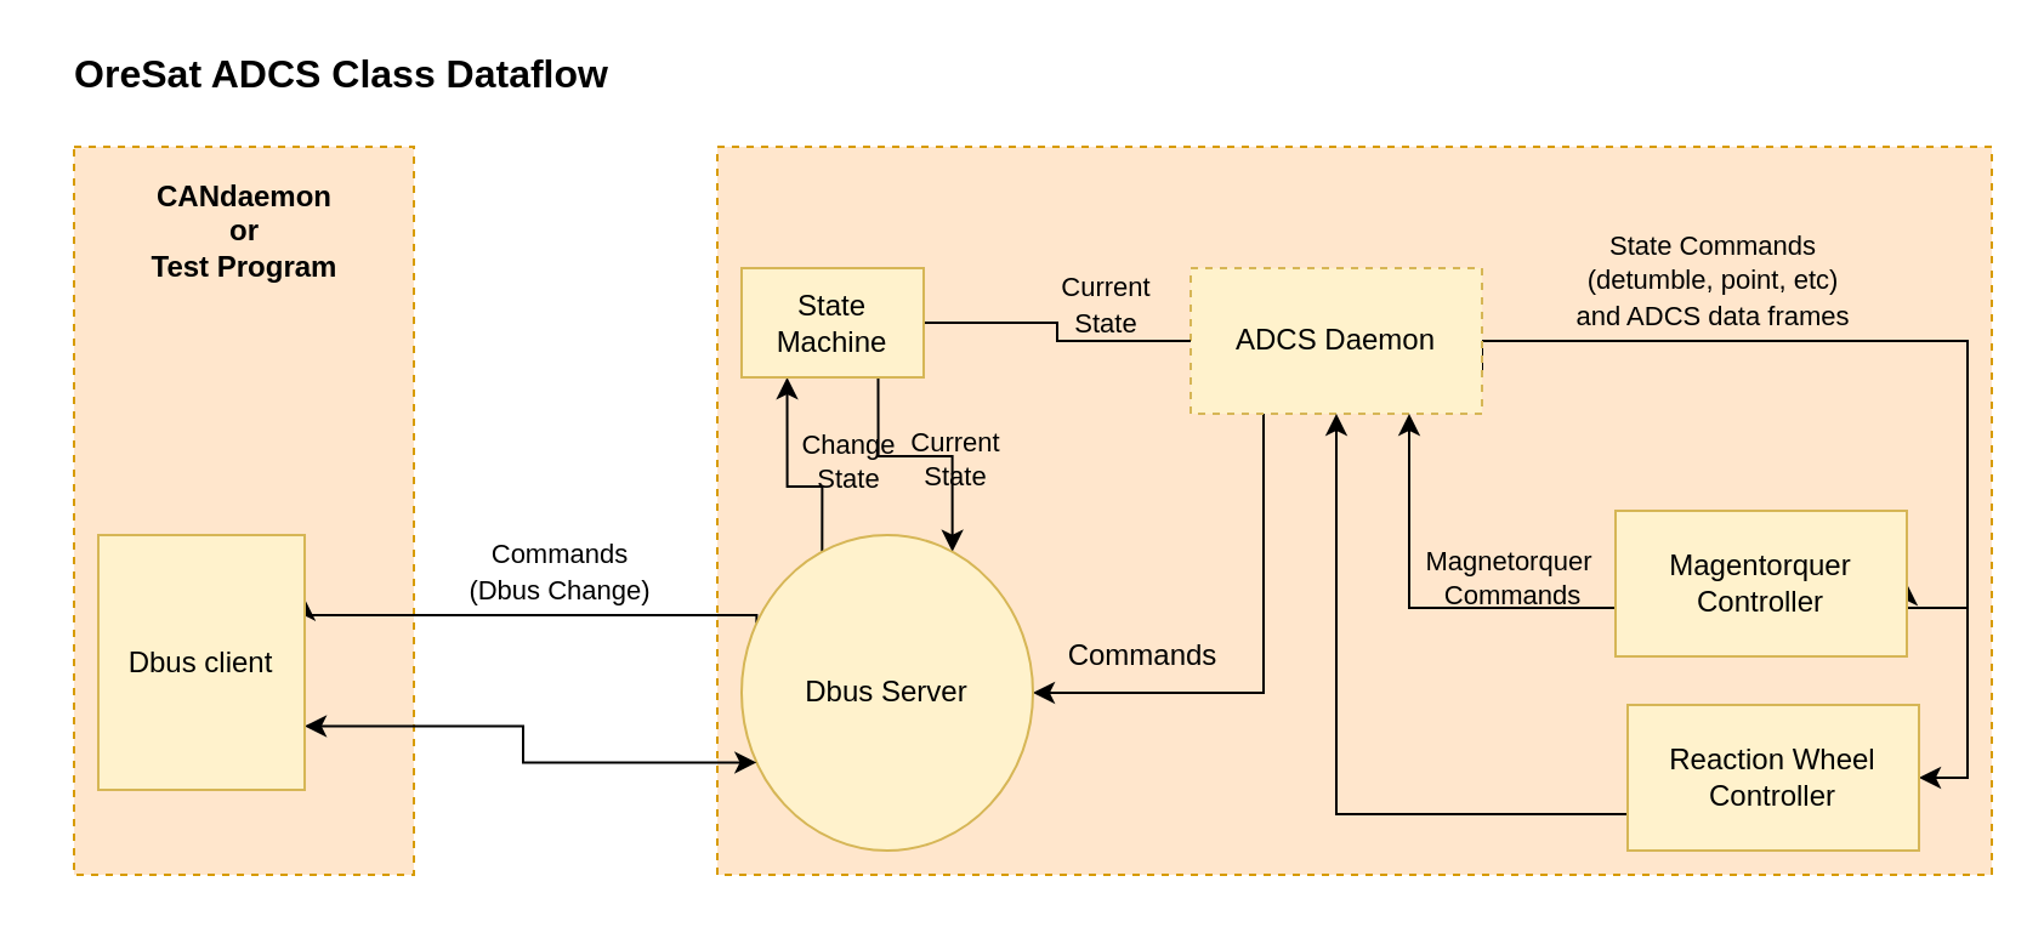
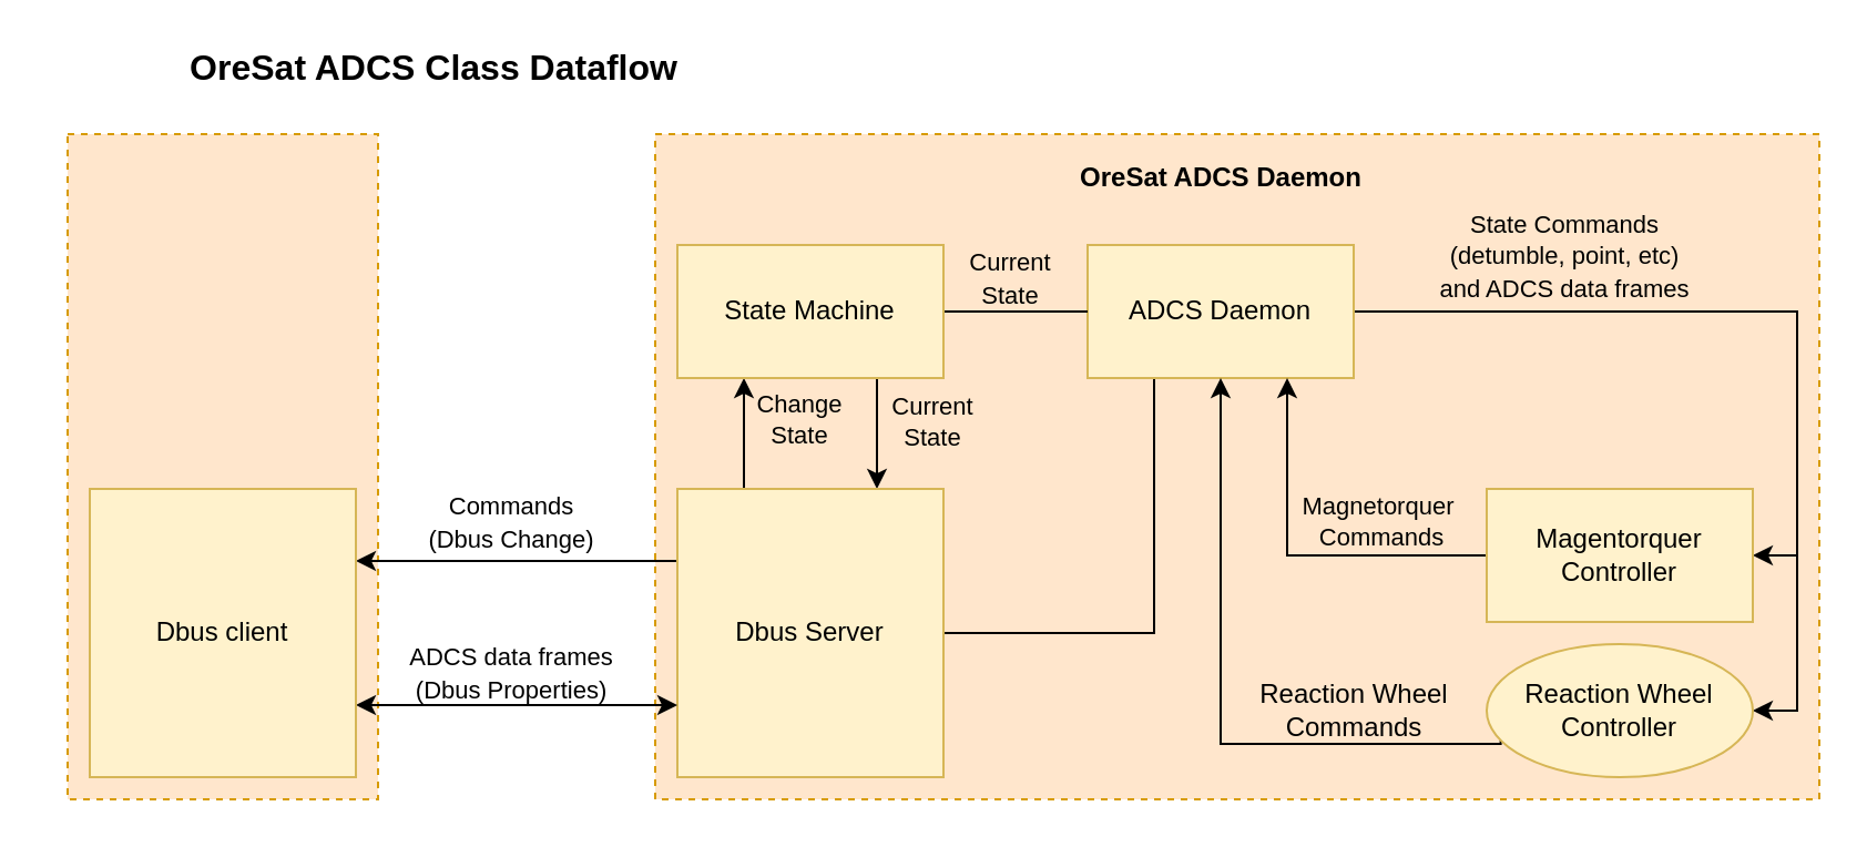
  <mxCell id="0" />
  <mxCell id="1" parent="0" />
  <mxCell id="2" value="" style="rounded=0;whiteSpace=wrap;html=1;dashed=1;labelBackgroundColor=none;fillColor=#ffe6cc;strokeColor=#d79b00;" parent="1" vertex="1"><mxGeometry x="30" y="60" width="140" height="300" as="geometry" /></mxCell>
  <mxCell id="3" value="" style="rounded=0;whiteSpace=wrap;html=1;dashed=1;fillColor=#ffe6cc;strokeColor=#d79b00;" parent="1" vertex="1"><mxGeometry x="295" y="60" width="525" height="300" as="geometry" /></mxCell>
  <mxCell id="4" value="" style="edgeStyle=orthogonalEdgeStyle;rounded=0;orthogonalLoop=1;jettySize=auto;html=1;startArrow=none;startFill=0;endArrow=classic;endFill=1;entryX=1;entryY=0.5;entryDx=0;entryDy=0;exitX=1;exitY=0.75;exitDx=0;exitDy=0;" parent="1" source="7" target="20" edge="1"><mxGeometry relative="1" as="geometry"><mxPoint x="820" y="250" as="targetPoint" /><Array as="points"><mxPoint x="610" y="140" /><mxPoint x="810" y="140" /><mxPoint x="810" y="250" /></Array></mxGeometry></mxCell>
  <mxCell id="5" value="" style="edgeStyle=orthogonalEdgeStyle;rounded=0;orthogonalLoop=1;jettySize=auto;html=1;startArrow=none;startFill=0;endArrow=classic;endFill=1;entryX=1;entryY=0.5;entryDx=0;entryDy=0;" parent="1" source="7" target="22" edge="1"><mxGeometry relative="1" as="geometry"><mxPoint x="505" y="110" as="targetPoint" /><Array as="points"><mxPoint x="810" y="140" /><mxPoint x="810" y="320" /></Array></mxGeometry></mxCell>
- <mxCell id="6" value="" style="edgeStyle=orthogonalEdgeStyle;rounded=0;orthogonalLoop=1;jettySize=auto;html=1;entryX=1;entryY=0.5;entryDx=0;entryDy=0;exitX=0.25;exitY=1;exitDx=0;exitDy=0;" edge="1" parent="1" source="7" target="13"><mxGeometry relative="1" as="geometry"><mxPoint x="550" y="250" as="targetPoint" /><Array as="points"><mxPoint x="520" y="285" /></Array></mxGeometry></mxCell>
- <mxCell id="7" value="ADCS Daemon" style="rounded=0;whiteSpace=wrap;html=1;fillColor=#fff2cc;strokeColor=#d6b656;dashed=1;" parent="1" vertex="1"><mxGeometry x="490" y="110" width="120" height="60" as="geometry" /></mxCell>
+ <mxCell id="6" value="" style="edgeStyle=orthogonalEdgeStyle;rounded=0;orthogonalLoop=1;jettySize=auto;html=1;entryX=1;entryY=0.5;entryDx=0;entryDy=0;exitX=0.25;exitY=1;exitDx=0;exitDy=0;endArrow=none;" edge="1" parent="1" source="7" target="13"><mxGeometry relative="1" as="geometry"><mxPoint x="550" y="250" as="targetPoint" /><Array as="points"><mxPoint x="520" y="285" /></Array></mxGeometry></mxCell>
+ <mxCell id="7" value="ADCS Daemon" style="rounded=0;whiteSpace=wrap;html=1;fillColor=#fff2cc;strokeColor=#d6b656;" parent="1" vertex="1"><mxGeometry x="490" y="110" width="120" height="60" as="geometry" /></mxCell>
  <mxCell id="8" value="" style="edgeStyle=orthogonalEdgeStyle;rounded=0;orthogonalLoop=1;jettySize=auto;html=1;startArrow=classic;startFill=1;endArrow=none;endFill=0;entryX=0.75;entryY=1;entryDx=0;entryDy=0;exitX=0.75;exitY=0;exitDx=0;exitDy=0;" parent="1" source="13" target="17" edge="1"><mxGeometry relative="1" as="geometry"><mxPoint x="268" y="236" as="sourcePoint" /></mxGeometry></mxCell>
  <mxCell id="9" value="Current&lt;br&gt;State" style="edgeLabel;html=1;align=center;verticalAlign=middle;resizable=0;points=[];labelBackgroundColor=none;" parent="8" vertex="1" connectable="0"><mxGeometry x="0.259" relative="1" as="geometry"><mxPoint x="24.97" y="0.72" as="offset" /></mxGeometry></mxCell>
  <mxCell id="10" value="" style="edgeStyle=orthogonalEdgeStyle;rounded=0;orthogonalLoop=1;jettySize=auto;html=1;startArrow=none;startFill=0;endArrow=classic;endFill=1;entryX=0.25;entryY=1;entryDx=0;entryDy=0;exitX=0.25;exitY=0;exitDx=0;exitDy=0;" parent="1" source="13" target="17" edge="1"><mxGeometry relative="1" as="geometry"><mxPoint x="210" y="390" as="sourcePoint" /><Array as="points"><mxPoint x="335" y="200" /><mxPoint x="335" y="200" /></Array></mxGeometry></mxCell>
  <mxCell id="11" value="&lt;font style=&quot;font-size: 11px&quot;&gt;Change&lt;br&gt;State&lt;/font&gt;" style="edgeLabel;html=1;align=center;verticalAlign=middle;resizable=0;points=[];labelBackgroundColor=none;" parent="10" vertex="1" connectable="0"><mxGeometry x="0.163" relative="1" as="geometry"><mxPoint x="24.98" y="-2.03" as="offset" /></mxGeometry></mxCell>
  <mxCell id="12" value="" style="edgeStyle=orthogonalEdgeStyle;rounded=0;orthogonalLoop=1;jettySize=auto;html=1;startArrow=none;startFill=0;endArrow=classic;endFill=1;entryX=1;entryY=0.25;entryDx=0;entryDy=0;exitX=0;exitY=0.25;exitDx=0;exitDy=0;" parent="1" source="13" target="15" edge="1"><mxGeometry relative="1" as="geometry"><Array as="points"><mxPoint x="230" y="253" /><mxPoint x="230" y="253" /></Array></mxGeometry></mxCell>
- <mxCell id="13" value="Dbus Server" style="ellipse;whiteSpace=wrap;html=1;fillColor=#fff2cc;strokeColor=#d6b656;" parent="1" vertex="1"><mxGeometry x="305" y="220" width="120" height="130" as="geometry" /></mxCell>
+ <mxCell id="13" value="Dbus Server" style="rounded=0;whiteSpace=wrap;html=1;fillColor=#fff2cc;strokeColor=#d6b656;" parent="1" vertex="1"><mxGeometry x="305" y="220" width="120" height="130" as="geometry" /></mxCell>
  <mxCell id="14" value="" style="edgeStyle=orthogonalEdgeStyle;rounded=0;orthogonalLoop=1;jettySize=auto;html=1;startArrow=classic;startFill=1;endArrow=classic;endFill=1;exitX=1;exitY=0.75;exitDx=0;exitDy=0;entryX=0;entryY=0.75;entryDx=0;entryDy=0;" parent="1" source="15" target="13" edge="1"><mxGeometry relative="1" as="geometry"><mxPoint x="305" y="300" as="targetPoint" /><Array as="points" /></mxGeometry></mxCell>
- <mxCell id="15" value="Dbus client" style="rounded=0;whiteSpace=wrap;html=1;fillColor=#fff2cc;strokeColor=#d6b656;" parent="1" vertex="1"><mxGeometry x="40" y="220" width="85" height="105" as="geometry" /></mxCell>
+ <mxCell id="15" value="Dbus client" style="rounded=0;whiteSpace=wrap;html=1;fillColor=#fff2cc;strokeColor=#d6b656;" parent="1" vertex="1"><mxGeometry x="40" y="220" width="120" height="130" as="geometry" /></mxCell>
  <mxCell id="16" value="" style="edgeStyle=orthogonalEdgeStyle;rounded=0;orthogonalLoop=1;jettySize=auto;html=1;startArrow=none;startFill=0;endArrow=none;endFill=1;" parent="1" source="17" target="7" edge="1"><mxGeometry relative="1" as="geometry" /></mxCell>
- <mxCell id="17" value="State Machine" style="rounded=0;whiteSpace=wrap;html=1;fillColor=#fff2cc;strokeColor=#d6b656;" parent="1" vertex="1"><mxGeometry x="305" y="110" width="75" height="45" as="geometry" /></mxCell>
+ <mxCell id="17" value="State Machine" style="rounded=0;whiteSpace=wrap;html=1;fillColor=#fff2cc;strokeColor=#d6b656;" parent="1" vertex="1"><mxGeometry x="305" y="110" width="120" height="60" as="geometry" /></mxCell>
  <mxCell id="18" value="" style="edgeStyle=orthogonalEdgeStyle;rounded=0;orthogonalLoop=1;jettySize=auto;html=1;startArrow=none;startFill=0;endArrow=classic;endFill=1;exitX=0;exitY=0.5;exitDx=0;exitDy=0;entryX=0.75;entryY=1;entryDx=0;entryDy=0;" parent="1" source="20" edge="1" target="7"><mxGeometry relative="1" as="geometry"><mxPoint x="426" y="260" as="targetPoint" /><Array as="points"><mxPoint x="580" y="250" /></Array></mxGeometry></mxCell>
  <mxCell id="19" value="Magnetorquer&lt;br&gt;&amp;nbsp;Commands" style="edgeLabel;html=1;align=center;verticalAlign=middle;resizable=0;points=[];labelBackgroundColor=none;" parent="18" vertex="1" connectable="0"><mxGeometry x="0.112" y="1" relative="1" as="geometry"><mxPoint x="41" y="-10.33" as="offset" /></mxGeometry></mxCell>
- <mxCell id="20" value="Magentorquer Controller" style="rounded=0;whiteSpace=wrap;html=1;fillColor=#fff2cc;strokeColor=#d6b656;" parent="1" vertex="1"><mxGeometry x="665" y="210" width="120" height="60" as="geometry" /></mxCell>
+ <mxCell id="20" value="Magentorquer Controller" style="rounded=0;whiteSpace=wrap;html=1;fillColor=#fff2cc;strokeColor=#d6b656;" parent="1" vertex="1"><mxGeometry x="670" y="220" width="120" height="60" as="geometry" /></mxCell>
  <mxCell id="21" value="" style="edgeStyle=orthogonalEdgeStyle;rounded=0;orthogonalLoop=1;jettySize=auto;html=1;startArrow=none;startFill=0;endArrow=classic;endFill=1;entryX=0.5;entryY=1;entryDx=0;entryDy=0;exitX=0;exitY=0.75;exitDx=0;exitDy=0;" parent="1" source="22" target="7" edge="1"><mxGeometry relative="1" as="geometry"><mxPoint x="560" y="370" as="sourcePoint" /><mxPoint x="500" y="290" as="targetPoint" /><Array as="points"><mxPoint x="550" y="335" /></Array></mxGeometry></mxCell>
- <mxCell id="22" value="Reaction Wheel Controller" style="rounded=0;whiteSpace=wrap;html=1;fillColor=#fff2cc;strokeColor=#d6b656;" parent="1" vertex="1"><mxGeometry x="670" y="290" width="120" height="60" as="geometry" /></mxCell>
- <mxCell id="23" value="&lt;b&gt;&lt;font style=&quot;font-size: 16px&quot;&gt;OreSat ADCS Class Dataflow&lt;/font&gt;&lt;/b&gt;" style="text;html=1;align=center;verticalAlign=middle;resizable=0;points=[];autosize=1;" parent="1" vertex="1"><mxGeometry x="20" y="20" width="240" height="20" as="geometry" /></mxCell>
+ <mxCell id="22" value="Reaction Wheel Controller" style="ellipse;whiteSpace=wrap;html=1;fillColor=#fff2cc;strokeColor=#d6b656;" parent="1" vertex="1"><mxGeometry x="670" y="290" width="120" height="60" as="geometry" /></mxCell>
+ <mxCell id="23" value="&lt;b&gt;&lt;font style=&quot;font-size: 16px&quot;&gt;OreSat ADCS Class Dataflow&lt;/font&gt;&lt;/b&gt;" style="text;html=1;align=center;verticalAlign=middle;resizable=0;points=[];autosize=1;" parent="1" vertex="1"><mxGeometry x="75" y="20" width="240" height="20" as="geometry" /></mxCell>
+ <mxCell id="24" value="&lt;font style=&quot;font-size: 11px&quot;&gt;ADCS data frames &lt;br&gt;(Dbus Properties)&lt;/font&gt;" style="text;html=1;align=center;verticalAlign=middle;resizable=0;points=[];autosize=1;" parent="1" vertex="1"><mxGeometry x="175" y="288" width="110" height="30" as="geometry" /></mxCell>
  <mxCell id="25" value="&lt;font style=&quot;font-size: 11px&quot;&gt;Commands &lt;br&gt;(Dbus&amp;nbsp;Change)&lt;/font&gt;" style="text;html=1;align=center;verticalAlign=middle;resizable=0;points=[];autosize=1;" parent="1" vertex="1"><mxGeometry x="185" y="220" width="90" height="30" as="geometry" /></mxCell>
+ <mxCell id="26" value="Reaction Wheel&lt;br&gt;Commands" style="text;html=1;align=center;verticalAlign=middle;resizable=0;points=[];autosize=1;" parent="1" vertex="1"><mxGeometry x="560" y="305" width="100" height="30" as="geometry" /></mxCell>
  <mxCell id="27" value="&lt;font style=&quot;font-size: 11px&quot;&gt;State Commands&lt;br&gt;(detumble, point, etc)&lt;br&gt;and ADCS data frames&lt;br&gt;&lt;/font&gt;" style="text;html=1;align=center;verticalAlign=middle;resizable=0;points=[];autosize=1;" parent="1" vertex="1"><mxGeometry x="640" y="90" width="130" height="50" as="geometry" /></mxCell>
+ <mxCell id="28" value="&lt;b&gt;OreSat ADCS Daemon&lt;/b&gt;" style="text;html=1;align=center;verticalAlign=middle;resizable=0;points=[];autosize=1;" parent="1" vertex="1"><mxGeometry x="480" y="70" width="140" height="20" as="geometry" /></mxCell>
  <mxCell id="29" value="&lt;font style=&quot;font-size: 11px&quot;&gt;Current&lt;br&gt;State&lt;/font&gt;" style="text;html=1;align=center;verticalAlign=middle;resizable=0;points=[];autosize=1;" parent="1" vertex="1"><mxGeometry x="425" y="110" width="60" height="30" as="geometry" /></mxCell>
- <mxCell id="30" value="&lt;b&gt;CANdaemon&lt;br&gt;or&lt;br&gt;Test Program&lt;/b&gt;" style="text;html=1;align=center;verticalAlign=middle;resizable=0;points=[];autosize=1;" parent="1" vertex="1"><mxGeometry x="50" y="70" width="100" height="50" as="geometry" /></mxCell>
- <mxCell id="31" value="Commands" style="text;html=1;align=center;verticalAlign=middle;resizable=0;points=[];autosize=1;" vertex="1" parent="1"><mxGeometry x="430" y="260" width="80" height="20" as="geometry" /></mxCell>
